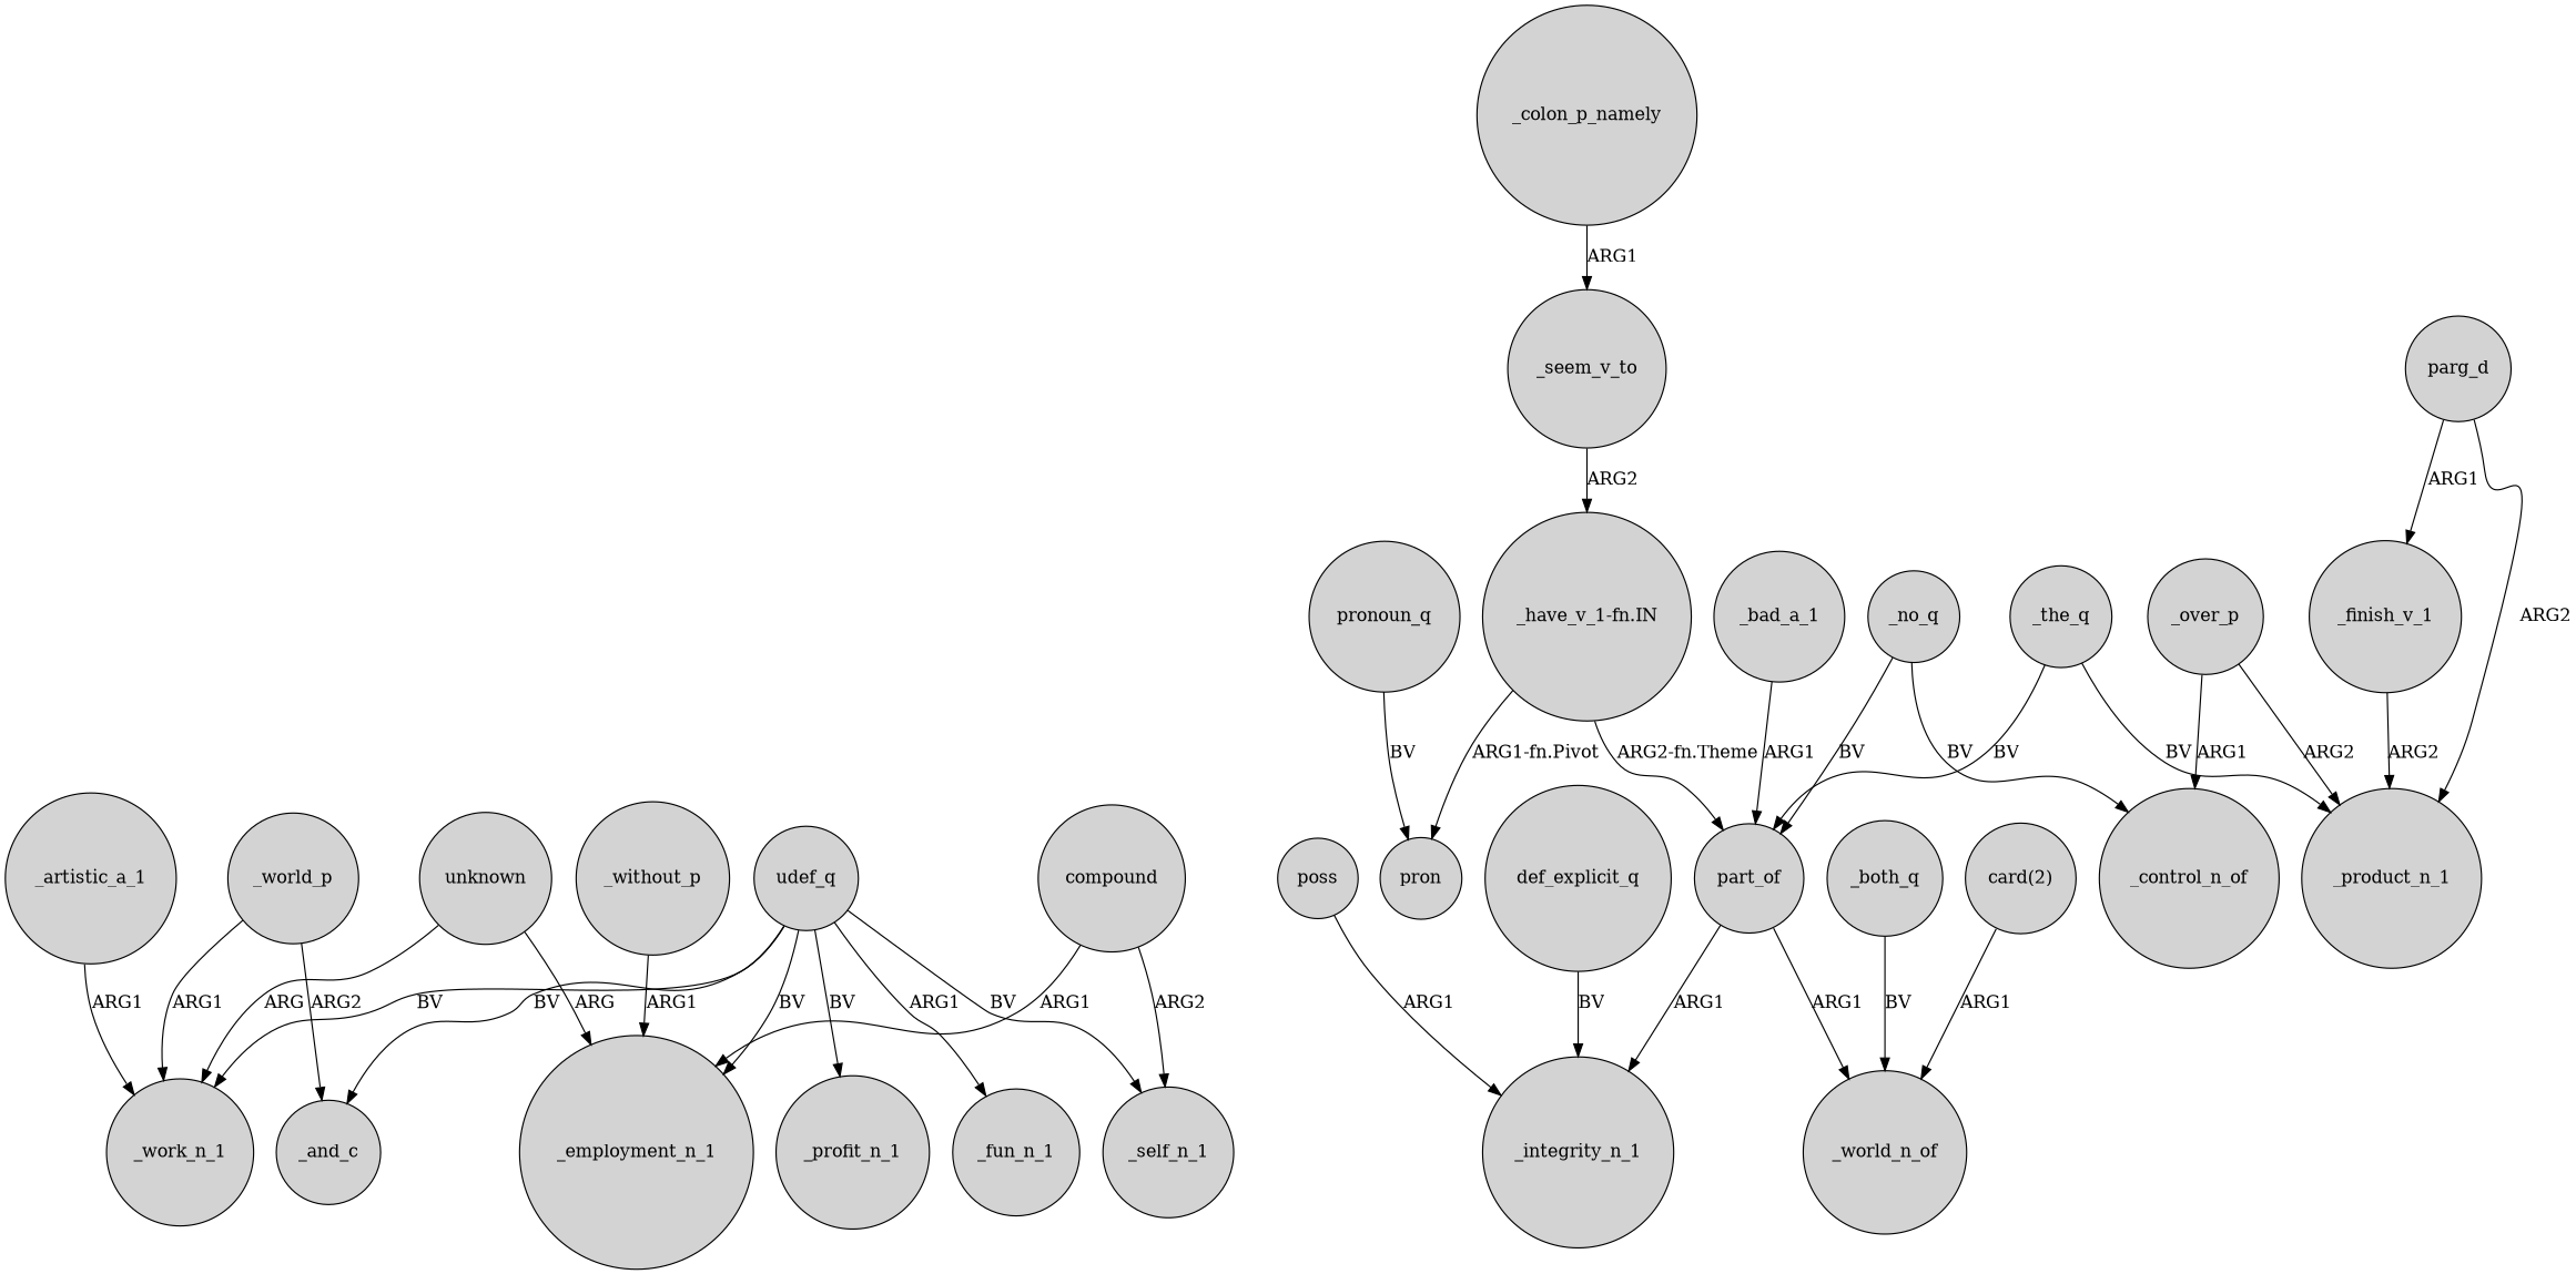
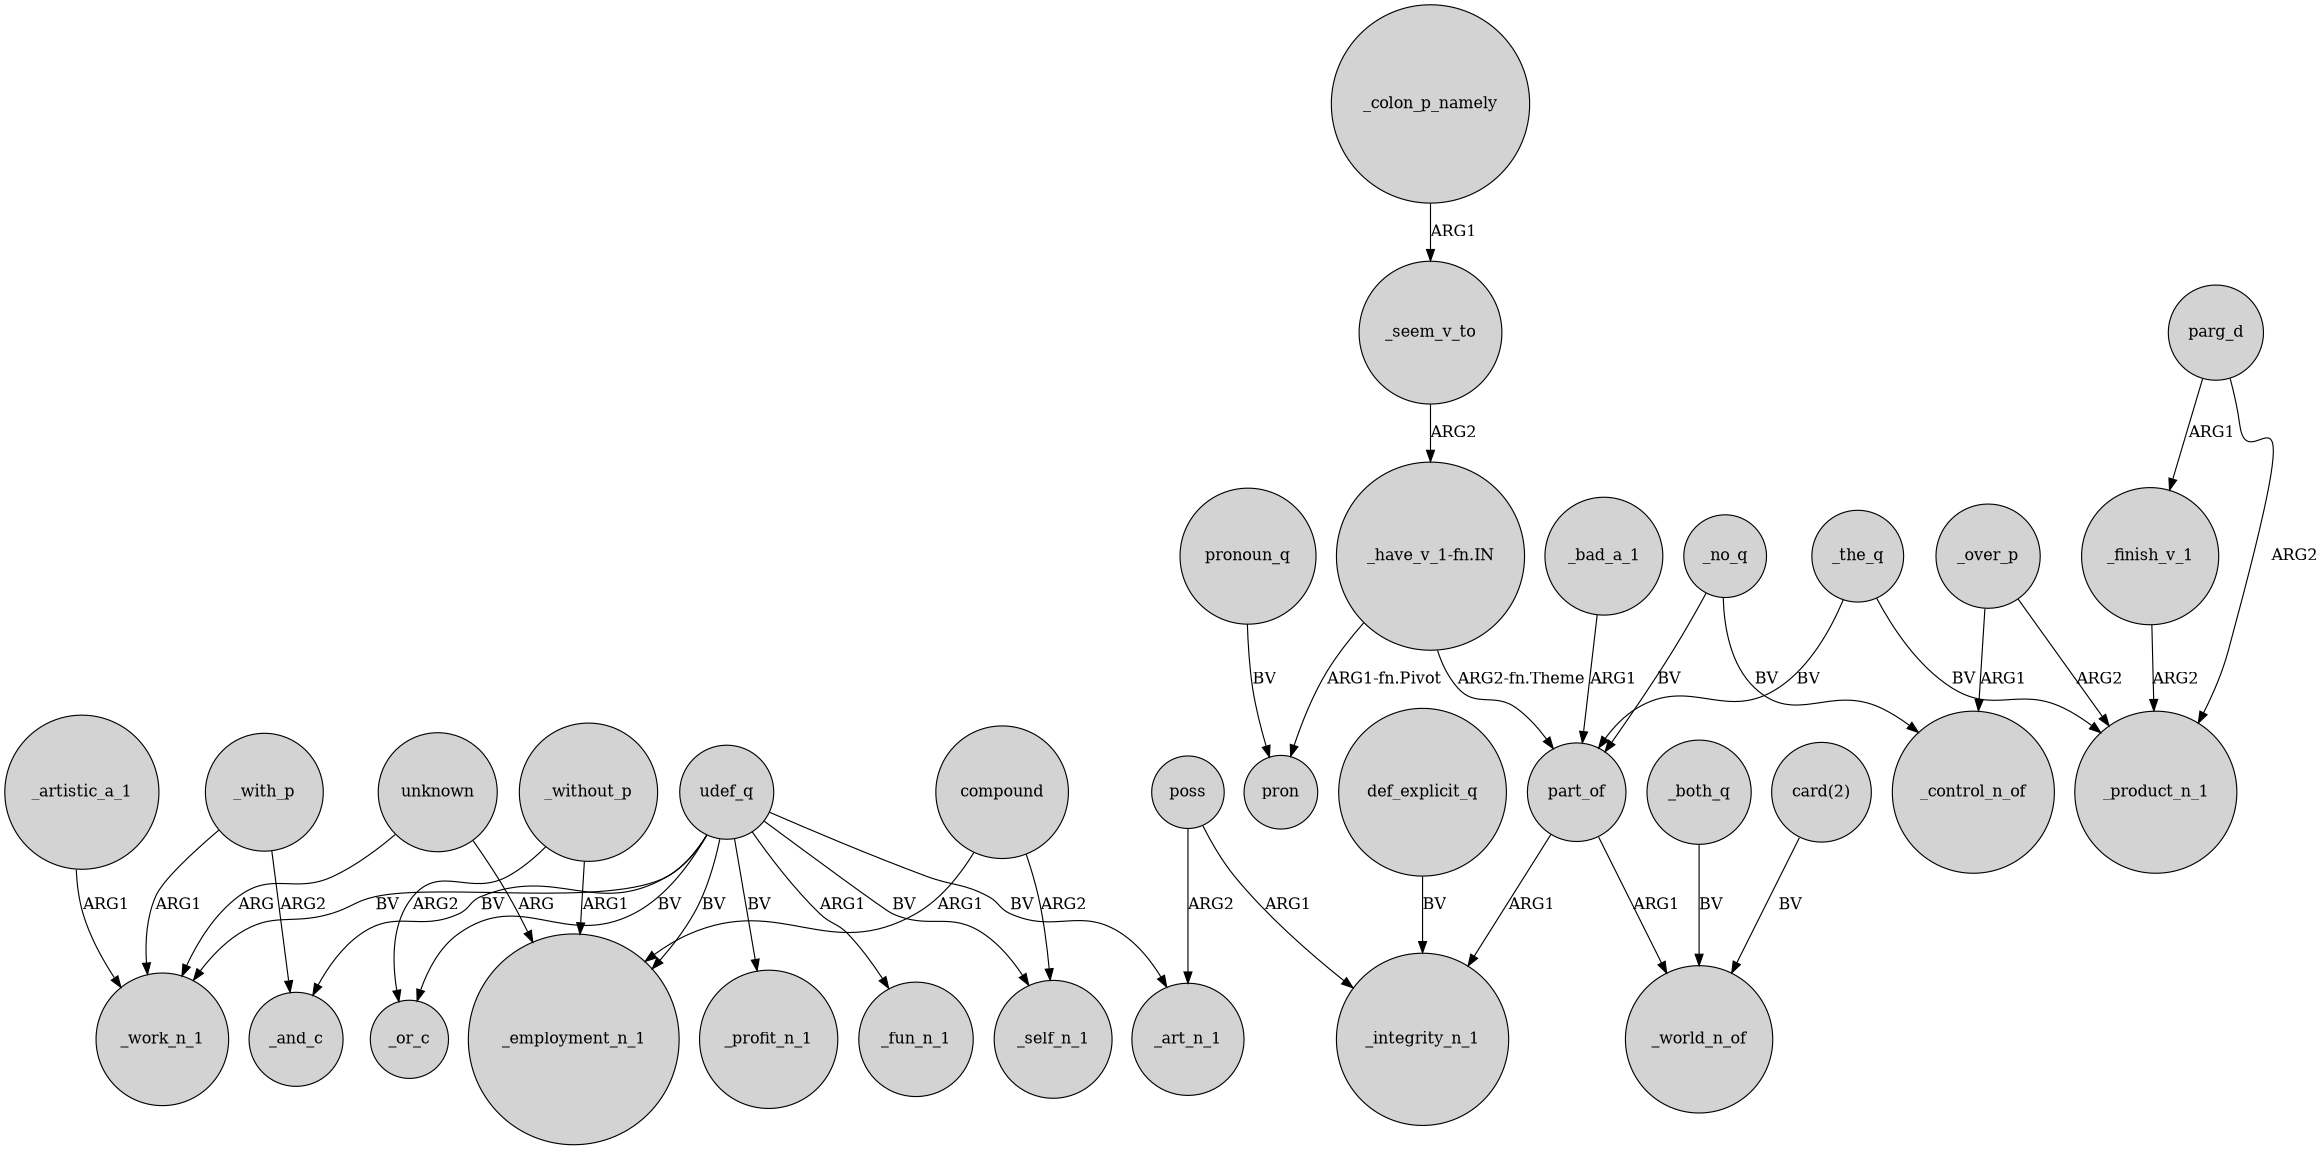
  digraph {
    node [shape=circle style=filled]
-   _with_p [label=_world_p]
+   _with_p
    _and_c
    _work_n_1
    parg_d
    _product_n_1
    _finish_v_1
    _both_q
    _world_n_of
    udef_q
    _employment_n_1
+   _art_n_1
    _fun_n_1
+   _or_c
    _self_n_1
    _profit_n_1
    _seem_v_to
    "_have_v_1-fn.IN"
    part_of
    pron
    _integrity_n_1
    _without_p
    unknown
    _no_q
    _control_n_of
    def_explicit_q
    _over_p
    compound
    _colon_p_namely
    _bad_a_1
    pronoun_q
    poss
    "card(2)"
    _the_q
    _artistic_a_1
    _with_p -> _and_c [label=ARG2]
    _with_p -> _work_n_1 [label=ARG1]
    parg_d -> _product_n_1 [label=ARG2]
    parg_d -> _finish_v_1 [label=ARG1]
    _finish_v_1 -> _product_n_1 [label=ARG2]
    _both_q -> _world_n_of [label=BV]
    udef_q -> _and_c [label=BV]
    udef_q -> _work_n_1 [label=BV]
    udef_q -> _employment_n_1 [label=BV]
+   udef_q -> _art_n_1 [label=BV]
    udef_q -> _fun_n_1 [label=ARG1]
+   udef_q -> _or_c [label=BV]
    udef_q -> _self_n_1 [label=BV]
    udef_q -> _profit_n_1 [label=BV]
    _seem_v_to -> "_have_v_1-fn.IN" [label=ARG2]
    "_have_v_1-fn.IN" -> part_of [label="ARG2-fn.Theme"]
    "_have_v_1-fn.IN" -> pron [label="ARG1-fn.Pivot"]
    part_of -> _world_n_of [label=ARG1]
    part_of -> _integrity_n_1 [label=ARG1]
    _without_p -> _employment_n_1 [label=ARG1]
+   _without_p -> _or_c [label=ARG2]
    unknown -> _work_n_1 [label=ARG]
    unknown -> _employment_n_1 [label=ARG]
    _no_q -> part_of [label=BV]
    _no_q -> _control_n_of [label=BV]
    def_explicit_q -> _integrity_n_1 [label=BV]
    _over_p -> _product_n_1 [label=ARG2]
    _over_p -> _control_n_of [label=ARG1]
    compound -> _employment_n_1 [label=ARG1]
    compound -> _self_n_1 [label=ARG2]
    _colon_p_namely -> _seem_v_to [label=ARG1]
    _bad_a_1 -> part_of [label=ARG1]
    pronoun_q -> pron [label=BV]
+   poss -> _art_n_1 [label=ARG2]
    poss -> _integrity_n_1 [label=ARG1]
-   "card(2)" -> _world_n_of [label=ARG1]
+   "card(2)" -> _world_n_of [label=BV]
    _the_q -> _product_n_1 [label=BV]
    _the_q -> part_of [label=BV]
    _artistic_a_1 -> _work_n_1 [label=ARG1]
  }
